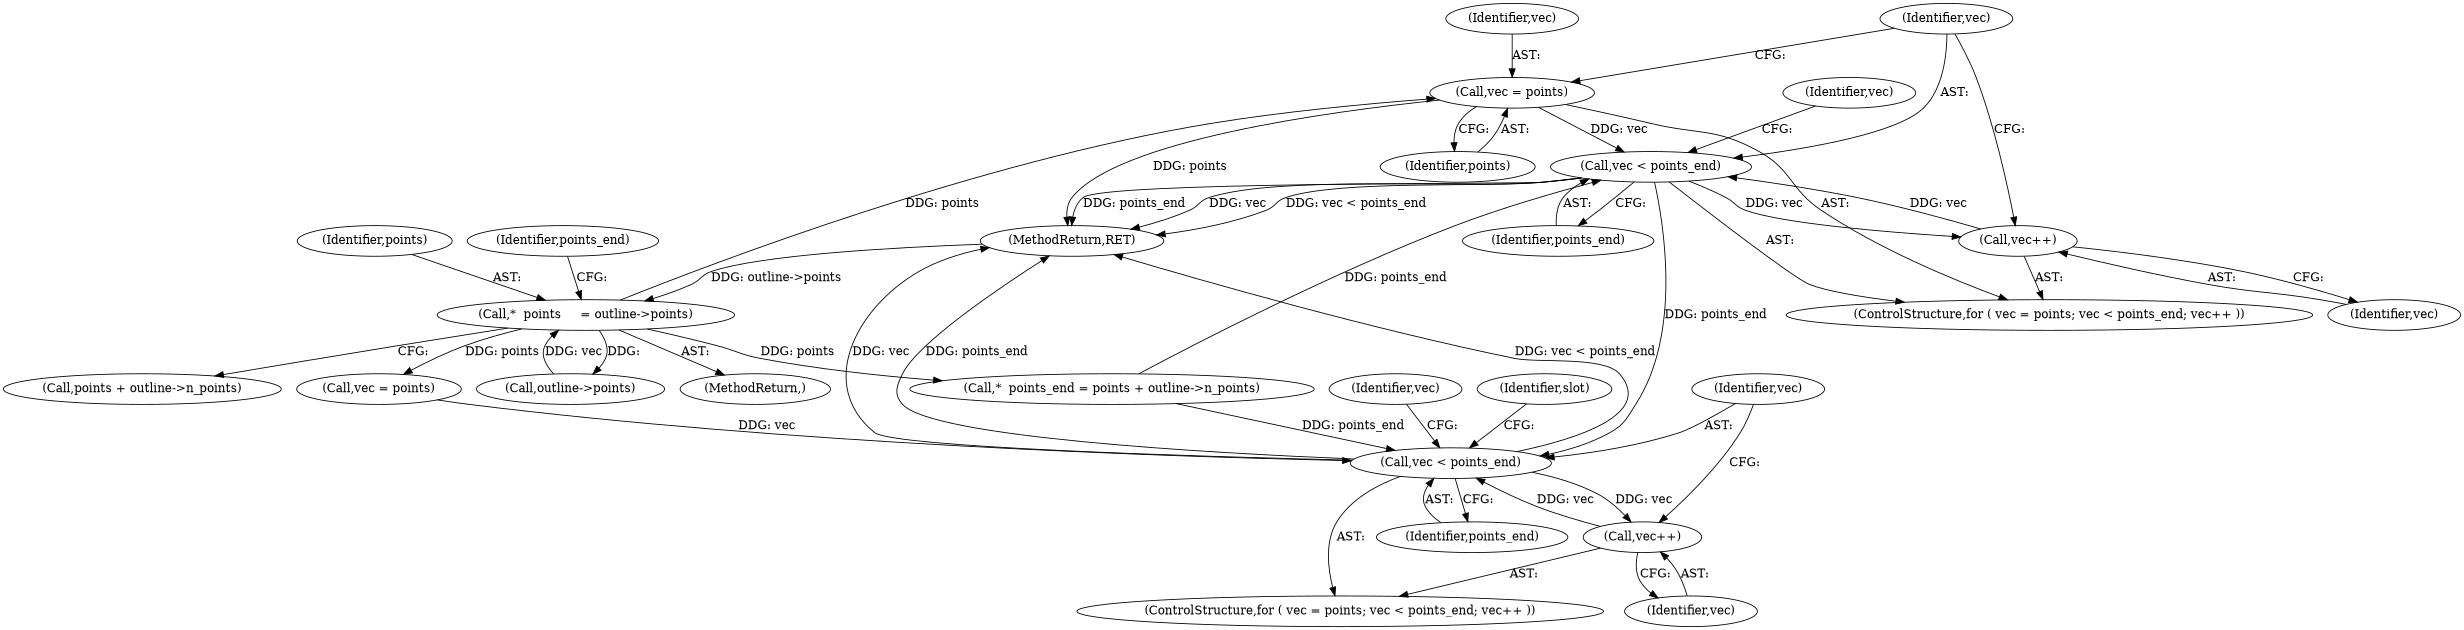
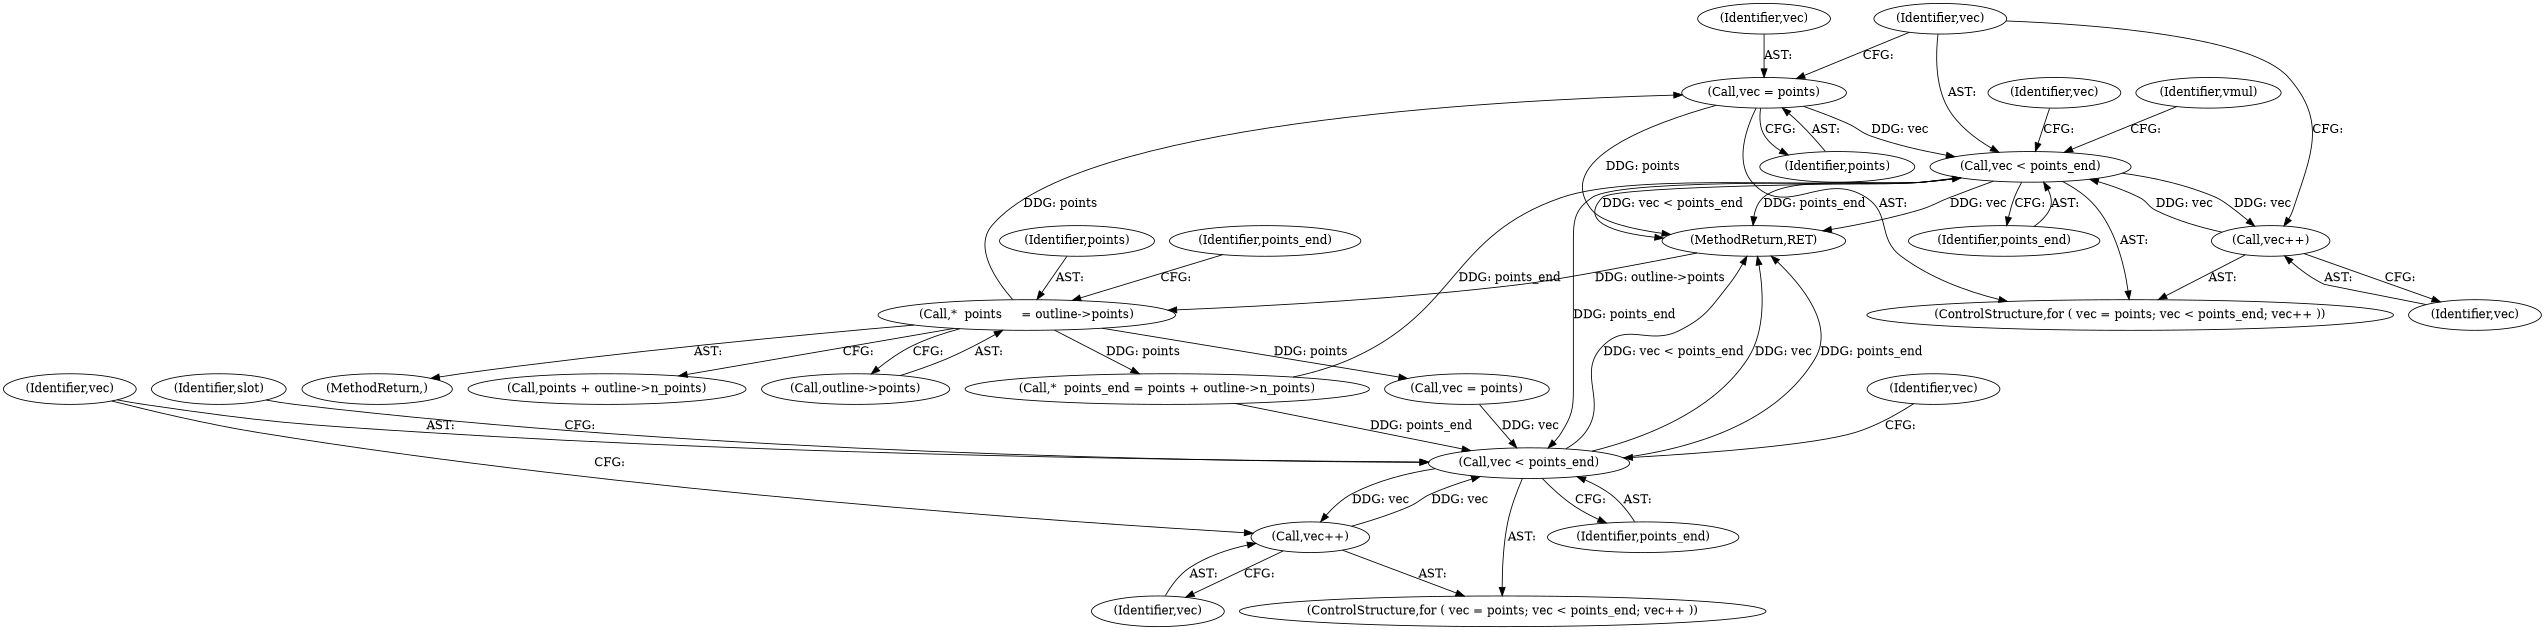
  digraph {
    n1 [label="(Call,vec = points)"]
    n2 [label="(Call,vec < points_end)"]
    n3 [label="(MethodReturn,RET)"]
    n4 [label="(ControlStructure,for ( vec = points; vec < points_end; vec++ ))"]
    n5 [label="(Identifier,points)"]
    n6 [label="(Call,vec++)"]
    n7 [label="(Call,vec < points_end)"]
    n8 [label="(Identifier,points_end)"]
    n9 [label="(Call,*  points     = outline->points)"]
    n10 [label="(Call,points + outline->n_points)"]
    n11 [label="(Call,outline->points)"]
    n12 [label="(Call,vec = points)"]
    n13 [label="(Call,*  points_end = points + outline->n_points)"]
    n14 [label="(MethodReturn,)"]
    n15 [label="(Identifier,vec)"]
    n16 [label="(Call,vec++)"]
    n17 [label="(ControlStructure,for ( vec = points; vec < points_end; vec++ ))"]
    n18 [label="(Identifier,points_end)"]
    n19 [label="(Identifier,vec)"]
    n20 [label="(Identifier,points)"]
    n21 [label="(Identifier,vec)"]
    n22 [label="(Identifier,vec)"]
    n23 [label="(Identifier,vec)"]
    n24 [label="(Identifier,vec)"]
+   n25 [label="(Identifier,vmul)"]
    n26 [label="(Identifier,slot)"]
    n27 [label="(Identifier,points_end)"]
    n28 [label="(Identifier,vec)"]
    n1 -> n2 [label="DDG: vec"]
    n1 -> n3 [label="DDG: points"]
    n1 -> n4 [label="AST: "]
    n1 -> n5 [label="CFG: "]
    n2 -> n3 [label="DDG: vec"]
    n2 -> n3 [label="DDG: vec < points_end"]
    n2 -> n3 [label="DDG: points_end"]
    n2 -> n4 [label="AST: "]
    n2 -> n6 [label="DDG: vec"]
    n2 -> n7 [label="DDG: points_end"]
    n2 -> n8 [label="CFG: "]
    n3 -> n9 [label="DDG: outline->points"]
    n5 -> n1 [label="AST: "]
    n6 -> n2 [label="DDG: vec"]
    n6 -> n4 [label="AST: "]
    n6 -> n15 [label="CFG: "]
    n7 -> n3 [label="DDG: vec"]
    n7 -> n3 [label="DDG: points_end"]
    n7 -> n3 [label="DDG: vec < points_end"]
    n7 -> n16 [label="DDG: vec"]
    n7 -> n17 [label="AST: "]
    n7 -> n18 [label="CFG: "]
    n8 -> n2 [label="AST: "]
    n9 -> n1 [label="DDG: points"]
    n9 -> n10 [label="CFG: "]
-   n9 -> n11 [label="DDG: "]
+   n9 -> n11 [label="CFG: "]
    n9 -> n12 [label="DDG: points"]
    n9 -> n13 [label="DDG: points"]
    n9 -> n14 [label="AST: "]
-   n11 -> n9 [label="DDG: vec"]
+   n11 -> n9 [label="AST: "]
    n12 -> n7 [label="DDG: vec"]
    n13 -> n2 [label="DDG: points_end"]
    n13 -> n7 [label="DDG: points_end"]
    n15 -> n6 [label="AST: "]
    n16 -> n7 [label="DDG: vec"]
    n16 -> n17 [label="AST: "]
    n16 -> n19 [label="CFG: "]
    n18 -> n7 [label="AST: "]
    n19 -> n16 [label="AST: "]
    n20 -> n9 [label="AST: "]
    n21 -> n1 [label="CFG: "]
    n21 -> n2 [label="AST: "]
    n21 -> n6 [label="CFG: "]
    n22 -> n7 [label="CFG: "]
    n23 -> n2 [label="CFG: "]
    n24 -> n1 [label="AST: "]
+   n25 -> n2 [label="CFG: "]
    n26 -> n7 [label="CFG: "]
    n27 -> n9 [label="CFG: "]
    n28 -> n7 [label="AST: "]
    n28 -> n16 [label="CFG: "]
  }
